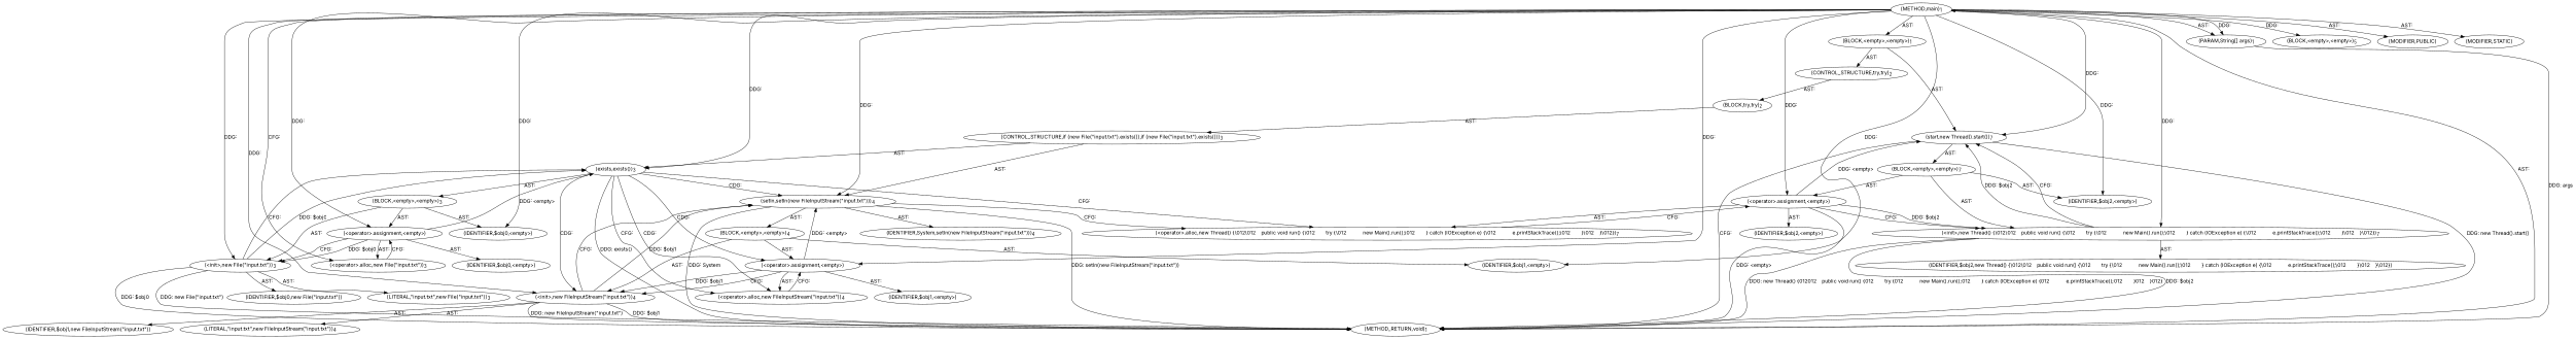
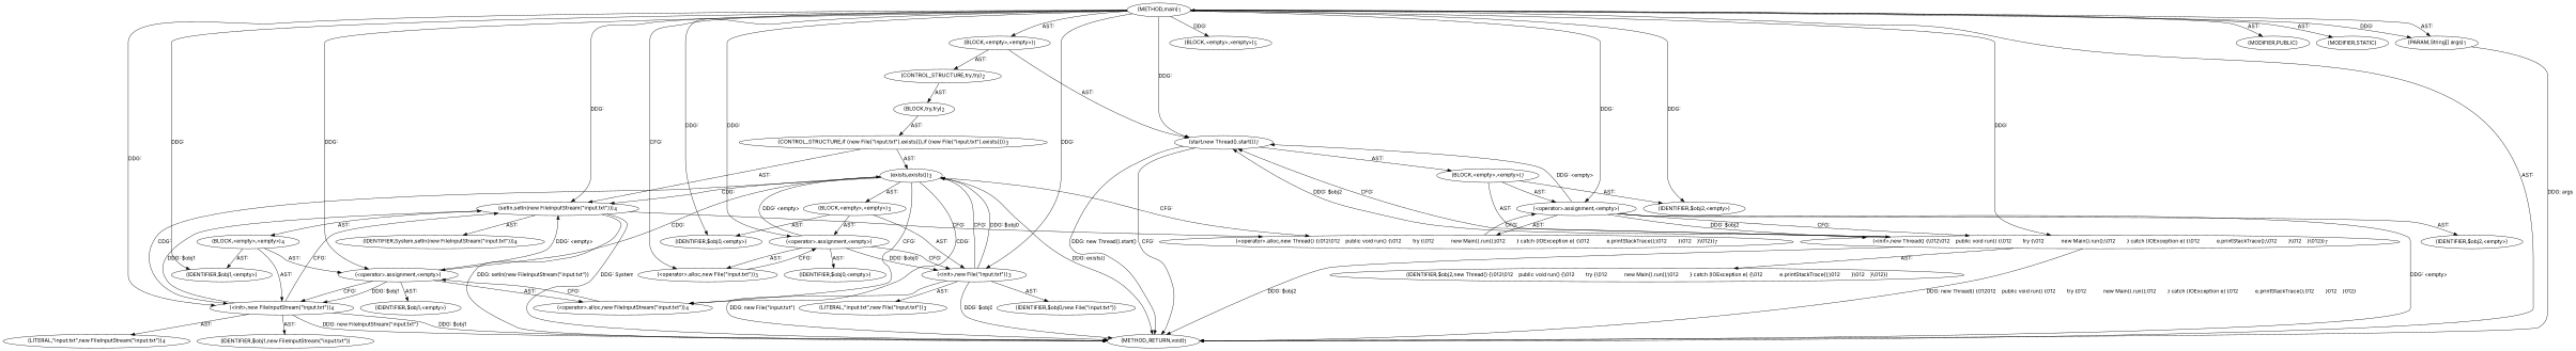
  digraph {
    fontname=Inter
    node [fontname=Inter]
    edge [fontname=Inter]
    n1 [label=<(METHOD,main)<SUB>1</SUB>>]
    n2 [label=<(PARAM,String[] args)<SUB>1</SUB>>]
    n3 [label=<(BLOCK,&lt;empty&gt;,&lt;empty&gt;)<SUB>1</SUB>>]
    n4 [label=<(exists,exists())<SUB>3</SUB>>]
    n5 [label=<(&lt;operator&gt;.assignment,&lt;empty&gt;)>]
    n6 [label=<(&lt;operator&gt;.alloc,new File(&quot;input.txt&quot;))<SUB>3</SUB>>]
    n7 [label=<(&lt;init&gt;,new File(&quot;input.txt&quot;))<SUB>3</SUB>>]
    n8 [label=<(IDENTIFIER,$obj0,&lt;empty&gt;)>]
    n9 [label=<(setIn,setIn(new FileInputStream(&quot;input.txt&quot;)))<SUB>4</SUB>>]
    n10 [label=<(&lt;operator&gt;.assignment,&lt;empty&gt;)>]
    n11 [label=<(&lt;init&gt;,new FileInputStream(&quot;input.txt&quot;))<SUB>4</SUB>>]
    n12 [label=<(IDENTIFIER,$obj1,&lt;empty&gt;)>]
    n13 [label=<(BLOCK,&lt;empty&gt;,&lt;empty&gt;)<SUB>5</SUB>>]
    n14 [label=<(start,new Thread().start())<SUB>7</SUB>>]
    n15 [label=<(&lt;operator&gt;.assignment,&lt;empty&gt;)>]
    n16 [label=<(&lt;init&gt;,new Thread() {\012\012    public void run() {\012        try {\012            new Main().run();\012        } catch (IOException e) {\012            e.printStackTrace();\012        }\012    }\012})<SUB>7</SUB>>]
    n17 [label=<(IDENTIFIER,$obj2,&lt;empty&gt;)>]
    n18 [label=<(MODIFIER,PUBLIC)>]
    n19 [label=<(MODIFIER,STATIC)>]
    n20 [label=<(METHOD_RETURN,void)<SUB>1</SUB>>]
    n21 [label=<(CONTROL_STRUCTURE,try,try)<SUB>2</SUB>>]
    n22 [label=<(BLOCK,&lt;empty&gt;,&lt;empty&gt;)<SUB>3</SUB>>]
    n23 [label=<(&lt;operator&gt;.alloc,new FileInputStream(&quot;input.txt&quot;))<SUB>4</SUB>>]
    n24 [label=<(&lt;operator&gt;.alloc,new Thread() {\012\012    public void run() {\012        try {\012            new Main().run();\012        } catch (IOException e) {\012            e.printStackTrace();\012        }\012    }\012})<SUB>7</SUB>>]
    n25 [label=<(IDENTIFIER,$obj0,&lt;empty&gt;)>]
    n26 [label=<(IDENTIFIER,$obj0,new File(&quot;input.txt&quot;))>]
    n27 [label=<(LITERAL,&quot;input.txt&quot;,new File(&quot;input.txt&quot;))<SUB>3</SUB>>]
    n28 [label=<(IDENTIFIER,System,setIn(new FileInputStream(&quot;input.txt&quot;)))<SUB>4</SUB>>]
    n29 [label=<(BLOCK,&lt;empty&gt;,&lt;empty&gt;)<SUB>4</SUB>>]
    n30 [label=<(IDENTIFIER,$obj1,&lt;empty&gt;)>]
    n31 [label=<(IDENTIFIER,$obj1,new FileInputStream(&quot;input.txt&quot;))>]
    n32 [label=<(LITERAL,&quot;input.txt&quot;,new FileInputStream(&quot;input.txt&quot;))<SUB>4</SUB>>]
    n33 [label=<(BLOCK,&lt;empty&gt;,&lt;empty&gt;)<SUB>7</SUB>>]
    n34 [label=<(IDENTIFIER,$obj2,&lt;empty&gt;)>]
    n35 [label=<(IDENTIFIER,$obj2,new Thread() {\012\012    public void run() {\012        try {\012            new Main().run();\012        } catch (IOException e) {\012            e.printStackTrace();\012        }\012    }\012})>]
    n36 [label=<(BLOCK,try,try)<SUB>2</SUB>>]
    n37 [label=<(CONTROL_STRUCTURE,if (new File(&quot;input.txt&quot;).exists()),if (new File(&quot;input.txt&quot;).exists()))<SUB>3</SUB>>]
    n1 -> n2 [label="AST: "]
    n1 -> n2 [label="DDG: "]
    n1 -> n3 [label="AST: "]
-   n1 -> n4 [label="DDG: "]
    n1 -> n5 [label="DDG: "]
    n1 -> n6 [label="CFG: "]
    n1 -> n7 [label="DDG: "]
    n1 -> n8 [label="DDG: "]
    n1 -> n9 [label="DDG: "]
    n1 -> n10 [label="DDG: "]
    n1 -> n11 [label="DDG: "]
    n1 -> n12 [label="DDG: "]
    n1 -> n13 [label="DDG: "]
    n1 -> n14 [label="DDG: "]
    n1 -> n15 [label="DDG: "]
    n1 -> n16 [label="DDG: "]
    n1 -> n17 [label="DDG: "]
    n1 -> n18 [label="AST: "]
    n1 -> n19 [label="AST: "]
    n2 -> n20 [label="DDG: args"]
    n3 -> n14 [label="AST: "]
    n3 -> n21 [label="AST: "]
    n4 -> n9 [label="CDG: "]
    n4 -> n10 [label="CDG: "]
    n4 -> n11 [label="CDG: "]
    n4 -> n20 [label="DDG: exists()"]
    n4 -> n22 [label="AST: "]
    n4 -> n23 [label="CFG: "]
    n4 -> n23 [label="CDG: "]
    n4 -> n24 [label="CFG: "]
    n5 -> n4 [label="DDG: &lt;empty&gt;"]
    n5 -> n6 [label="AST: "]
    n5 -> n7 [label="CFG: "]
    n5 -> n7 [label="DDG: $obj0"]
    n5 -> n25 [label="AST: "]
    n6 -> n5 [label="CFG: "]
    n7 -> n4 [label="CFG: "]
    n7 -> n4 [label="DDG: $obj0"]
    n7 -> n20 [label="DDG: $obj0"]
    n7 -> n20 [label="DDG: new File(&quot;input.txt&quot;)"]
    n7 -> n26 [label="AST: "]
    n7 -> n27 [label="AST: "]
    n9 -> n20 [label="DDG: setIn(new FileInputStream(&quot;input.txt&quot;))"]
    n9 -> n20 [label="DDG: System"]
    n9 -> n24 [label="CFG: "]
    n9 -> n28 [label="AST: "]
    n9 -> n29 [label="AST: "]
    n10 -> n9 [label="DDG: &lt;empty&gt;"]
    n10 -> n11 [label="CFG: "]
    n10 -> n11 [label="DDG: $obj1"]
    n10 -> n23 [label="AST: "]
    n10 -> n30 [label="AST: "]
    n11 -> n9 [label="CFG: "]
    n11 -> n9 [label="DDG: $obj1"]
    n11 -> n20 [label="DDG: $obj1"]
    n11 -> n20 [label="DDG: new FileInputStream(&quot;input.txt&quot;)"]
    n11 -> n31 [label="AST: "]
    n11 -> n32 [label="AST: "]
    n14 -> n20 [label="CFG: "]
    n14 -> n20 [label="DDG: new Thread().start()"]
    n14 -> n33 [label="AST: "]
    n15 -> n14 [label="DDG: &lt;empty&gt;"]
    n15 -> n16 [label="CFG: "]
    n15 -> n16 [label="DDG: $obj2"]
    n15 -> n20 [label="DDG: &lt;empty&gt;"]
    n15 -> n24 [label="AST: "]
    n15 -> n34 [label="AST: "]
    n16 -> n14 [label="CFG: "]
    n16 -> n14 [label="DDG: $obj2"]
    n16 -> n20 [label="DDG: $obj2"]
    n16 -> n20 [label="DDG: new Thread() {\012\012    public void run() {\012        try {\012            new Main().run();\012        } catch (IOException e) {\012            e.printStackTrace();\012        }\012    }\012}"]
    n16 -> n35 [label="AST: "]
    n20 -> n1 [label="AST: "]
    n21 -> n36 [label="AST: "]
    n22 -> n5 [label="AST: "]
    n22 -> n7 [label="AST: "]
    n22 -> n8 [label="AST: "]
    n23 -> n10 [label="CFG: "]
    n24 -> n15 [label="CFG: "]
    n29 -> n10 [label="AST: "]
    n29 -> n11 [label="AST: "]
    n29 -> n12 [label="AST: "]
    n33 -> n15 [label="AST: "]
    n33 -> n16 [label="AST: "]
    n33 -> n17 [label="AST: "]
    n36 -> n37 [label="AST: "]
    n37 -> n4 [label="AST: "]
    n37 -> n9 [label="AST: "]
  }
